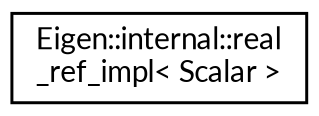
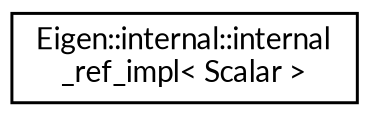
  digraph {
    rankdir=LR
    fontname=Lato
-   n1 [color=black fillcolor=white fontname=Lato fontsize=10 height=0.2 label="Eigen::internal::real\l_ref_impl\< Scalar \>" shape=record style=filled width=0.4]
+   n1 [color=black fillcolor=white fontname=Lato fontsize=10 height=0.2 label="Eigen::internal::internal\l_ref_impl\< Scalar \>" shape=record style=filled width=0.4]
  }
